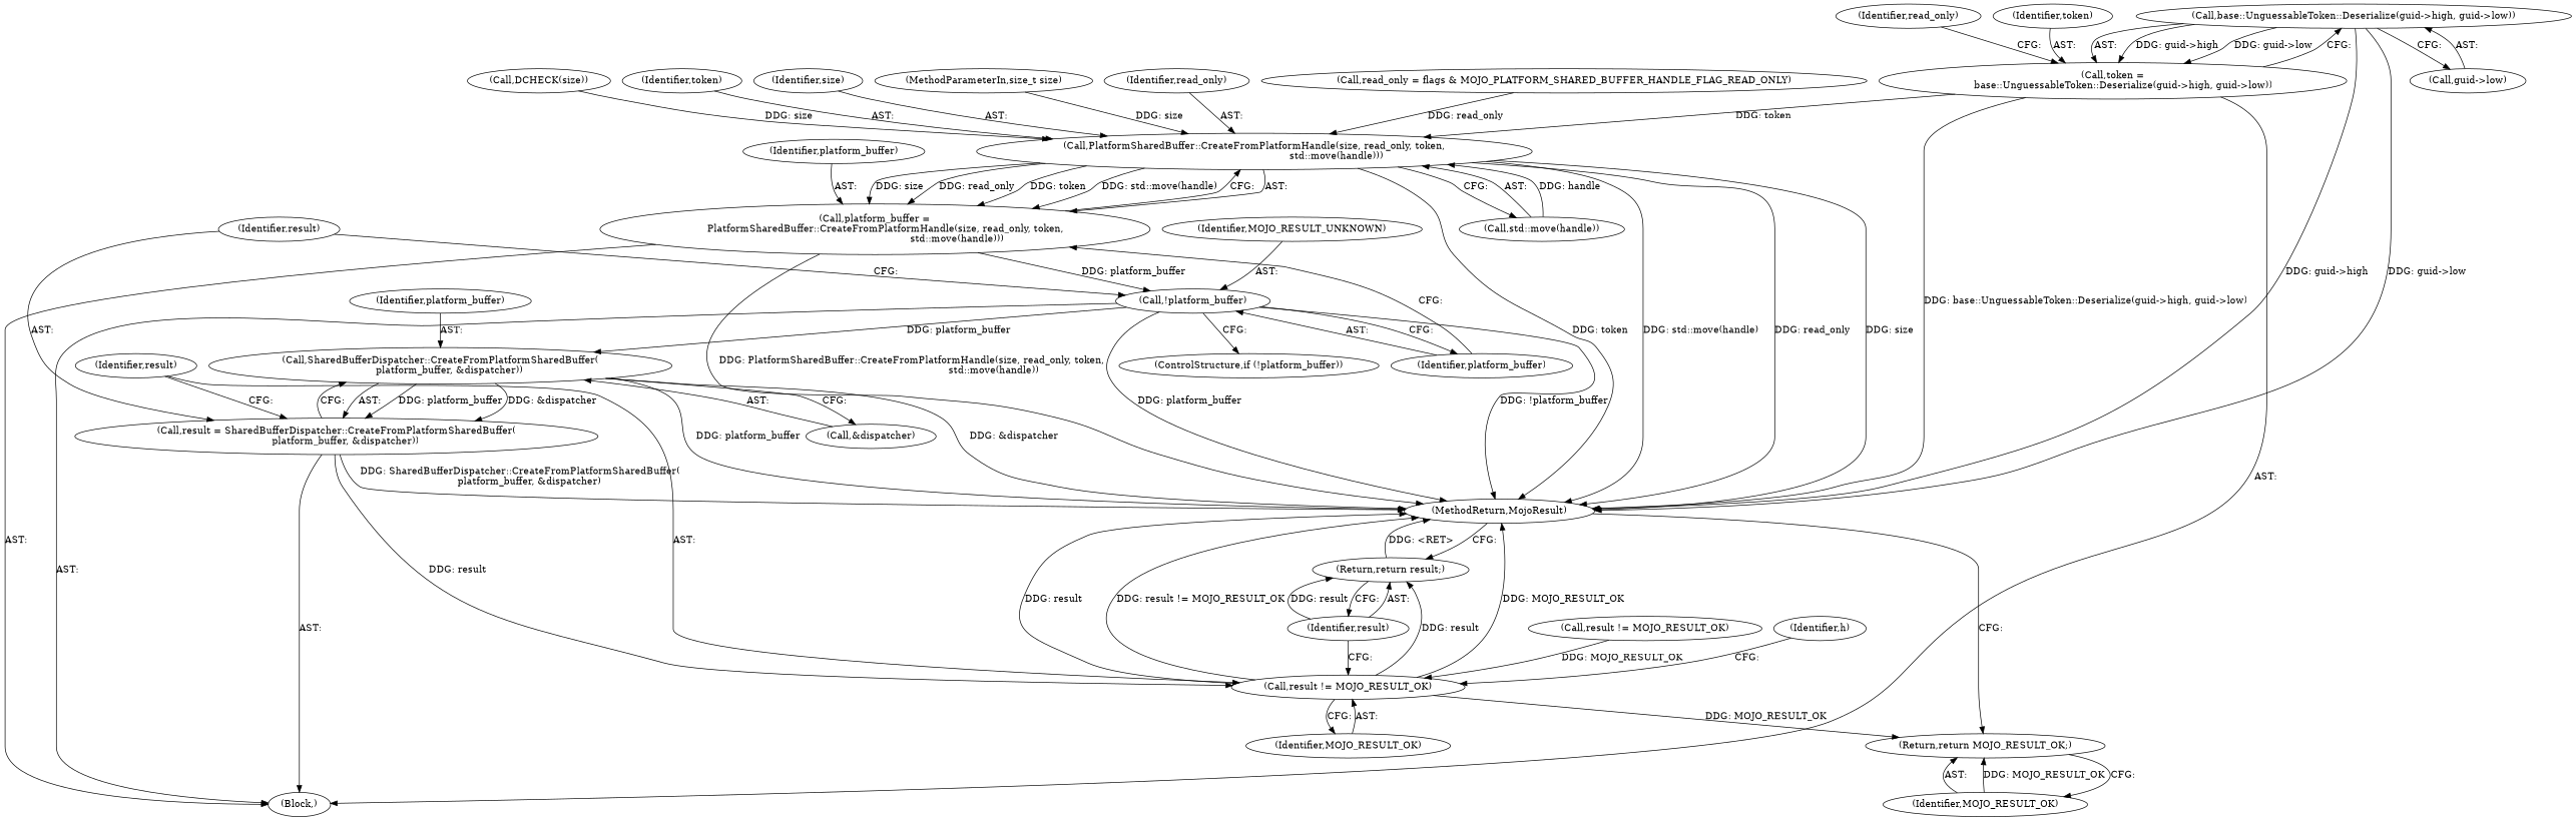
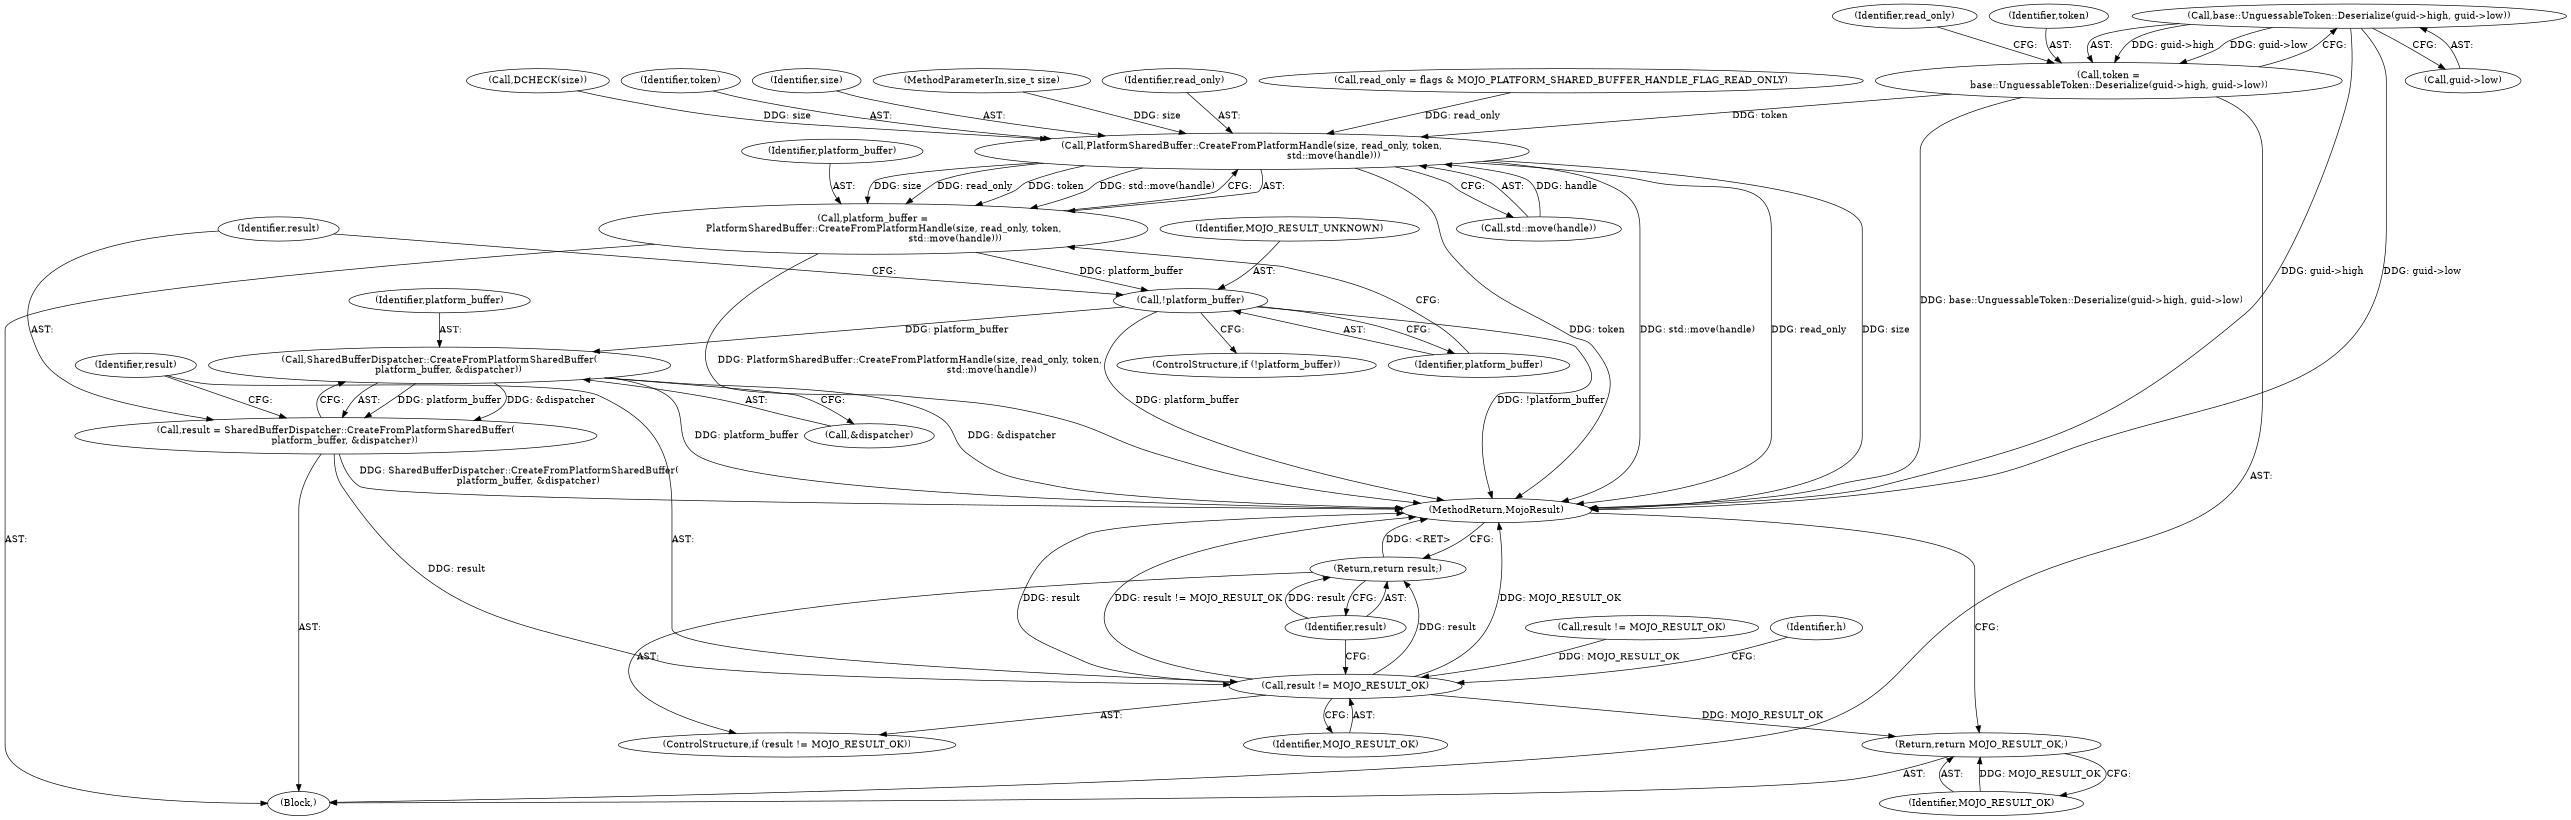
  digraph {
    n1 [label="(Call,base::UnguessableToken::Deserialize(guid->high, guid->low))"]
    n2 [label="(Call,token =\n       base::UnguessableToken::Deserialize(guid->high, guid->low))"]
    n3 [label="(Call,guid->low)"]
    n4 [label="(MethodReturn,MojoResult)"]
    n5 [label="(Call,PlatformSharedBuffer::CreateFromPlatformHandle(size, read_only, token,\n                                                      std::move(handle)))"]
    n6 [label="(Block,)"]
    n7 [label="(Return,return result;)"]
    n8 [label="(Return,return MOJO_RESULT_OK;)"]
    n9 [label="(Call,platform_buffer =\n       PlatformSharedBuffer::CreateFromPlatformHandle(size, read_only, token,\n                                                      std::move(handle)))"]
    n10 [label="(Call,std::move(handle))"]
    n11 [label="(Call,!platform_buffer)"]
    n12 [label="(Call,SharedBufferDispatcher::CreateFromPlatformSharedBuffer(\n      platform_buffer, &dispatcher))"]
    n13 [label="(ControlStructure,if (!platform_buffer))"]
    n14 [label="(Identifier,platform_buffer)"]
    n15 [label="(Call,result = SharedBufferDispatcher::CreateFromPlatformSharedBuffer(\n      platform_buffer, &dispatcher))"]
    n16 [label="(Call,&dispatcher)"]
    n17 [label="(Call,result != MOJO_RESULT_OK)"]
    n18 [label="(Identifier,MOJO_RESULT_OK)"]
+   n19 [label="(ControlStructure,if (result != MOJO_RESULT_OK))"]
    n20 [label="(Identifier,result)"]
    n21 [label="(Identifier,MOJO_RESULT_OK)"]
    n22 [label="(Call,DCHECK(size))"]
    n23 [label="(Call,result != MOJO_RESULT_OK)"]
    n24 [label="(Identifier,token)"]
    n25 [label="(Identifier,size)"]
    n26 [label="(Identifier,read_only)"]
    n27 [label="(Identifier,result)"]
    n28 [label="(MethodParameterIn,size_t size)"]
    n29 [label="(Identifier,result)"]
    n30 [label="(Identifier,MOJO_RESULT_UNKNOWN)"]
    n31 [label="(Identifier,token)"]
    n32 [label="(Identifier,platform_buffer)"]
    n33 [label="(Identifier,h)"]
    n34 [label="(Identifier,read_only)"]
    n35 [label="(Identifier,platform_buffer)"]
    n36 [label="(Call,read_only = flags & MOJO_PLATFORM_SHARED_BUFFER_HANDLE_FLAG_READ_ONLY)"]
    n1 -> n2 [label="AST: "]
    n1 -> n2 [label="DDG: guid->high"]
    n1 -> n2 [label="DDG: guid->low"]
    n1 -> n3 [label="CFG: "]
    n1 -> n4 [label="DDG: guid->high"]
    n1 -> n4 [label="DDG: guid->low"]
    n2 -> n1 [label="CFG: "]
    n2 -> n4 [label="DDG: base::UnguessableToken::Deserialize(guid->high, guid->low)"]
    n2 -> n5 [label="DDG: token"]
    n2 -> n6 [label="AST: "]
    n3 -> n1 [label="AST: "]
    n4 -> n7 [label="CFG: "]
    n4 -> n8 [label="CFG: "]
    n5 -> n4 [label="DDG: read_only"]
    n5 -> n4 [label="DDG: size"]
    n5 -> n4 [label="DDG: token"]
    n5 -> n4 [label="DDG: std::move(handle)"]
    n5 -> n9 [label="AST: "]
    n5 -> n9 [label="DDG: size"]
    n5 -> n9 [label="DDG: read_only"]
    n5 -> n9 [label="DDG: token"]
    n5 -> n9 [label="DDG: std::move(handle)"]
    n5 -> n10 [label="CFG: "]
    n7 -> n4 [label="DDG: <RET>"]
+   n7 -> n19 [label="AST: "]
    n7 -> n20 [label="CFG: "]
-   n11 -> n6 [label="AST: "]
+   n8 -> n6 [label="AST: "]
    n8 -> n21 [label="CFG: "]
    n9 -> n4 [label="DDG: PlatformSharedBuffer::CreateFromPlatformHandle(size, read_only, token,\n                                                      std::move(handle))"]
    n9 -> n5 [label="CFG: "]
    n9 -> n6 [label="AST: "]
    n9 -> n11 [label="DDG: platform_buffer"]
    n10 -> n5 [label="AST: "]
    n10 -> n5 [label="DDG: handle"]
    n11 -> n4 [label="DDG: !platform_buffer"]
    n11 -> n4 [label="DDG: platform_buffer"]
    n11 -> n12 [label="DDG: platform_buffer"]
    n11 -> n13 [label="CFG: "]
    n11 -> n14 [label="CFG: "]
    n12 -> n4 [label="DDG: platform_buffer"]
    n12 -> n4 [label="DDG: &dispatcher"]
    n12 -> n15 [label="AST: "]
    n12 -> n15 [label="DDG: platform_buffer"]
    n12 -> n15 [label="DDG: &dispatcher"]
    n12 -> n16 [label="CFG: "]
    n14 -> n9 [label="CFG: "]
    n14 -> n11 [label="AST: "]
    n15 -> n4 [label="DDG: SharedBufferDispatcher::CreateFromPlatformSharedBuffer(\n      platform_buffer, &dispatcher)"]
    n15 -> n6 [label="AST: "]
    n15 -> n12 [label="CFG: "]
    n15 -> n17 [label="DDG: result"]
    n16 -> n12 [label="AST: "]
    n17 -> n4 [label="DDG: MOJO_RESULT_OK"]
    n17 -> n4 [label="DDG: result"]
    n17 -> n4 [label="DDG: result != MOJO_RESULT_OK"]
    n17 -> n7 [label="DDG: result"]
    n17 -> n8 [label="DDG: MOJO_RESULT_OK"]
    n17 -> n18 [label="CFG: "]
+   n17 -> n19 [label="AST: "]
    n18 -> n17 [label="AST: "]
    n20 -> n7 [label="AST: "]
    n20 -> n7 [label="DDG: result"]
    n20 -> n17 [label="CFG: "]
    n21 -> n8 [label="AST: "]
    n21 -> n8 [label="DDG: MOJO_RESULT_OK"]
    n22 -> n5 [label="DDG: size"]
    n23 -> n17 [label="DDG: MOJO_RESULT_OK"]
    n24 -> n5 [label="AST: "]
    n25 -> n5 [label="AST: "]
    n26 -> n2 [label="CFG: "]
    n27 -> n11 [label="CFG: "]
    n27 -> n15 [label="AST: "]
    n28 -> n5 [label="DDG: size"]
    n29 -> n15 [label="CFG: "]
    n29 -> n17 [label="AST: "]
    n30 -> n11 [label="AST: "]
    n31 -> n2 [label="AST: "]
    n32 -> n9 [label="AST: "]
    n33 -> n17 [label="CFG: "]
    n34 -> n5 [label="AST: "]
    n35 -> n12 [label="AST: "]
    n36 -> n5 [label="DDG: read_only"]
  }
